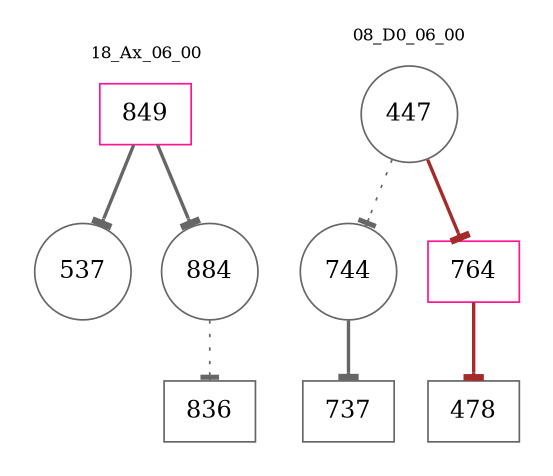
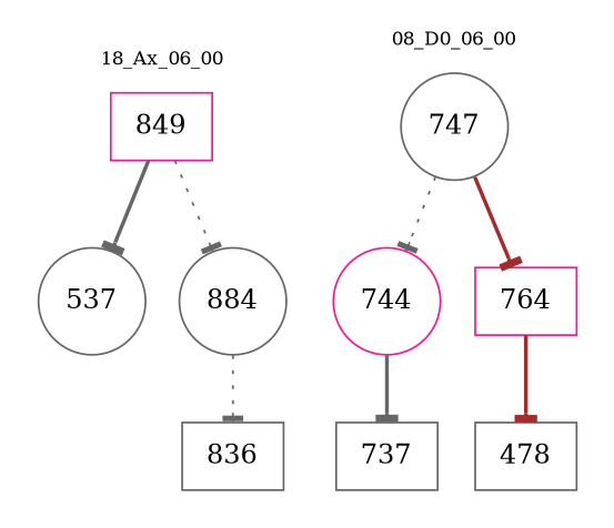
  digraph {
    node [color=gray40 shape=box]
    edge [arrowhead=tee color=gray40 style=bold]
    n1 [color=deeppink label=849]
    n2 [label=537 shape=circle]
    n3 [label=884 shape=circle]
    n4 [label=836]
-   n5 [label=447 shape=circle]
-   n6 [label=744 shape=circle]
+   n5 [label=747 shape=circle]
+   n6 [color=deeppink label=744 shape=circle]
    n7 [color=deeppink label=764]
    n8 [label=737]
    n9 [label=478]
    subgraph cluster_1 {
      color=white
      fontsize=10
      label="18_Ax_06_00"
      n1
      n2
      n3
      n4
    }
    subgraph cluster_2 {
      color=white
      fontsize=10
      label="08_D0_06_00"
      n5
      n6
      n7
      n8
      n9
    }
    n1 -> n2
-   n1 -> n3
+   n1 -> n3 [style=dotted]
    n3 -> n4 [style=dotted]
    n5 -> n6 [style=dotted]
    n5 -> n7 [color=brown]
    n6 -> n8
    n7 -> n9 [color=brown]
  }
